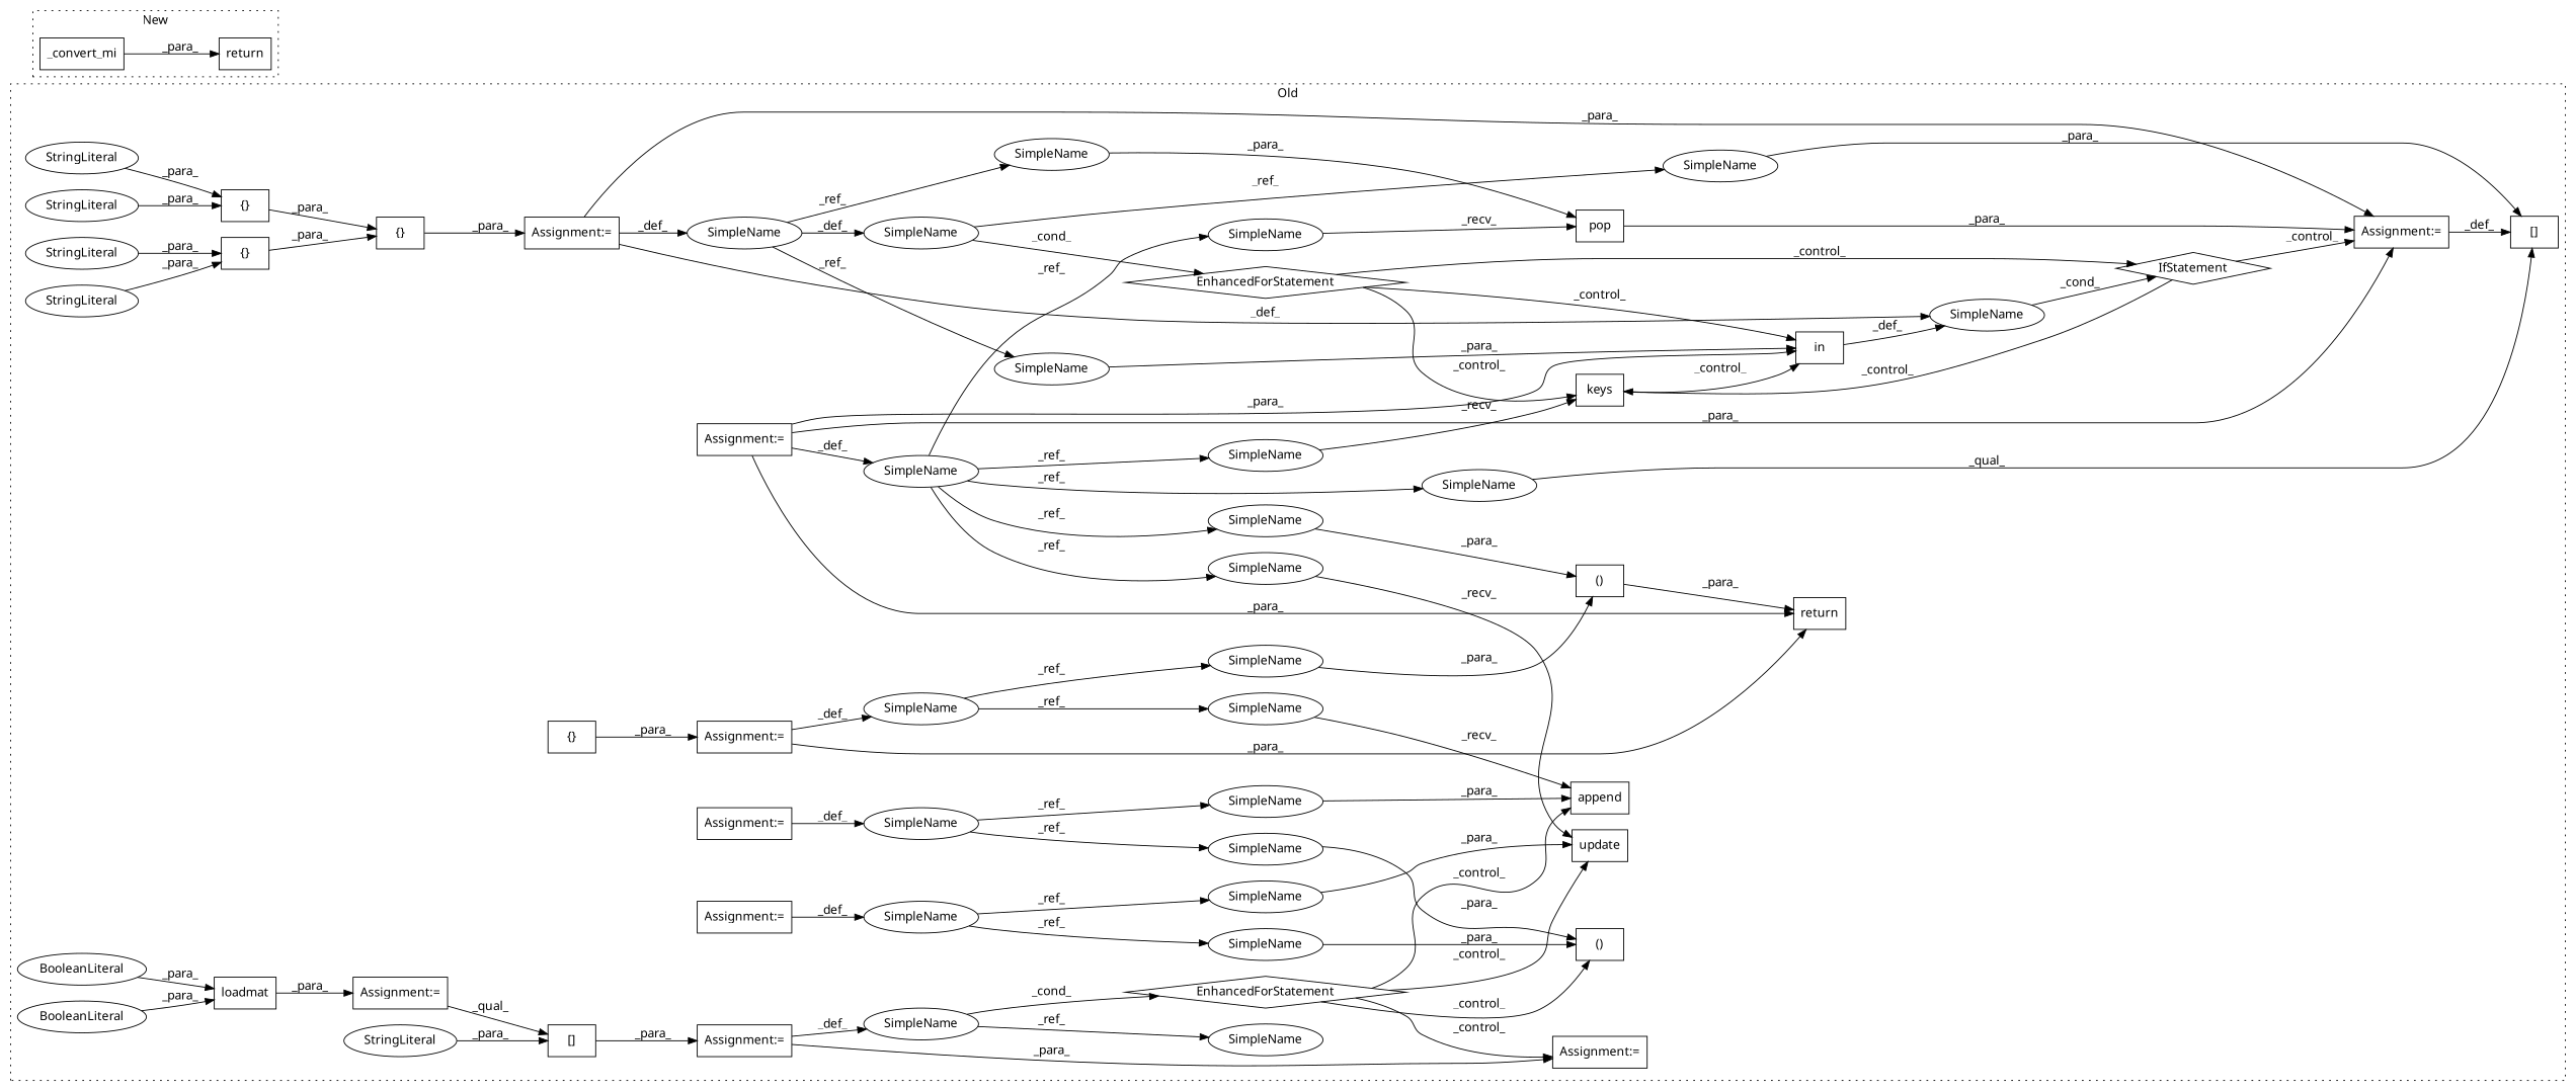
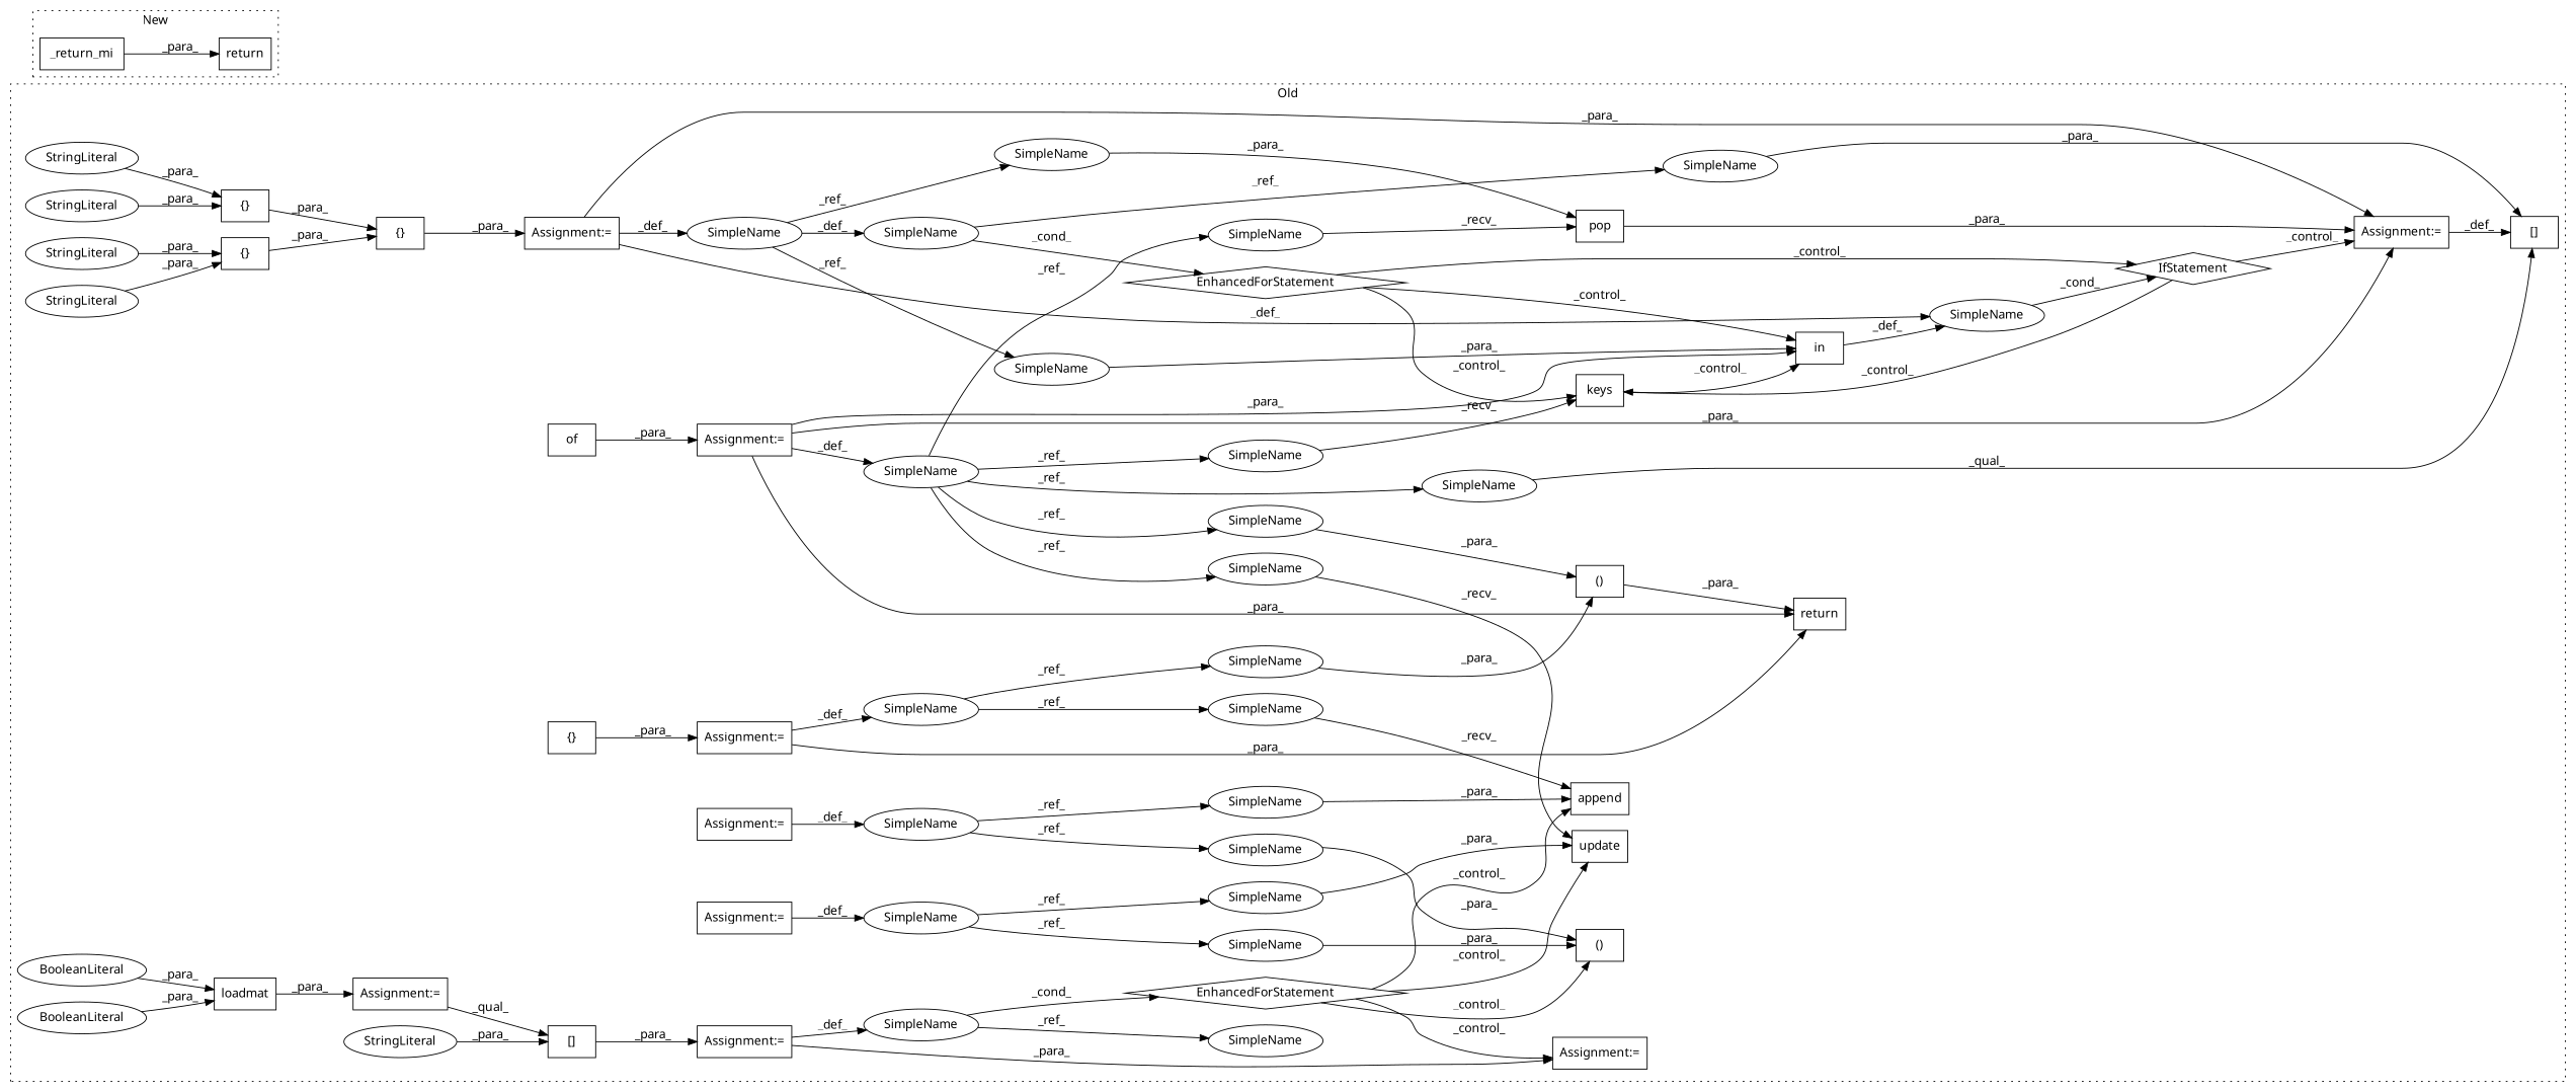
  digraph {
    fontname="Noto Sans"
    rankdir=LR
    node [a=42 fontname="Noto Sans" l=3 s="6155,6234" shape=ellipse]
    edge [fontname="Noto Sans"]
    n1 [a=70 l="57,2" label=EnhancedForStatement shape=diamond]
    n2 [a=106 l=19 label="()" s=6255 shape=box]
    n3 [label=SimpleName s=5259]
    n4 [a=32 l="7,1" label=update s="6364,6374" shape=box]
    n5 [l=8 label=SimpleName s=5970]
    n6 [a=32 l=6 label=keys s=6581 shape=box]
    n7 [a=106 l=25 label="()" s=6662 shape=box]
    n8 [a=4 l="1,1" label="{}" s="6517,6543" shape=box]
    n9 [a=2 l="9,1" label="[]" s="6599,6611" shape=box]
    n10 [a=4 l="1,1" label="{}" s="6491,6515" shape=box]
    n11 [a=105 l=22 label=in s=6565 shape=box]
    n12 [a=4 l=2 label="{}" s=5962 shape=box]
    n13 [a=70 l="68,2" label=EnhancedForStatement s="6395,6545" shape=diamond]
    n14 [a=4 l="1,1" label="{}" s="6490,6544" shape=box]
    n15 [label=SimpleName s=6455]
    n16 [a=32 l="4,1" label=pop s="6622,6629" shape=box]
    n17 [label=SimpleName s=6470]
    n18 [a=45 l=11 label=StringLiteral s=6492]
    n19 [a=45 l=12 label=StringLiteral s=6518]
    n20 [a=45 l=12 label=StringLiteral s=6531]
    n21 [a=45 l=11 label=StringLiteral s=6504]
    n22 [l=4 label=SimpleName s=5948]
    n23 [a=32 l="7,1" label=append s="6334,6344" shape=box]
    n24 [label=SimpleName l="" s=""]
    n25 [a=25 l="10,2" label=IfStatement s="6555,6587" shape=diamond]
+   n26 [a=32 l=4 label=of s=5983 shape=box]
    n27 [a=7 l=1 label="Assignment:=" s=6085 shape=box]
    n28 [a=7 label="Assignment:=" s=5259 shape=box]
    n29 [a=7 l="68,2" label="Assignment:=" s="6395,6545" shape=box]
    n30 [a=7 l=1 label="Assignment:=" s=6612 shape=box]
    n31 [a=7 l=2 label="Assignment:=" s=6274 shape=box]
    n32 [a=7 l=1 label="Assignment:=" s=5952 shape=box]
    n33 [a=7 l=1 label="Assignment:=" s=5978 shape=box]
    n34 [a=41 l=12 label=return s=6650 shape=box]
    n35 [label=SimpleName s=5313]
    n36 [a=7 label="Assignment:=" s=5313 shape=box]
    n37 [label=SimpleName s=6216]
    n38 [a=32 l="8,1" label=loadmat s="6086,6113" shape=box]
    n39 [a=9 l=5 label=BooleanLiteral s=6103]
    n40 [a=9 l=4 label=BooleanLiteral s=6109]
    n41 [a=7 l="57,2" label="Assignment:=" shape=box]
    n42 [a=2 l="5,1" label="[]" s="6222,6233" shape=box]
    n43 [a=45 l=6 label=StringLiteral s=6227]
    n44 [l=8 label=SimpleName s=6599]
    n45 [l=8 label=SimpleName s=6679]
    n46 [l=8 label=SimpleName s=6355]
    n47 [l=8 label=SimpleName s=6613]
    n48 [l=8 label=SimpleName s=6572]
    n49 [label=SimpleName s=6255]
    n50 [label=SimpleName s=6341]
    n51 [label=SimpleName s=6608]
    n52 [label=SimpleName s=6289]
    n53 [label=SimpleName s=6626]
    n54 [label=SimpleName s=6565]
    n55 [l=4 label=SimpleName s=6662]
    n56 [l=4 label=SimpleName s=6329]
    n57 [label=SimpleName s=6271]
    n58 [label=SimpleName s=6371]
    n59 [a=41 l=7 label=return s=4183 shape=box]
-   n60 [a=32 l="12,1" label=_convert_mi s="4190,4230" shape=box]
+   n60 [a=32 l="12,1" label=_return_mi s="4190,4230" shape=box]
    subgraph cluster_1 {
      label=Old
      style=dotted
      n1
      n2
      n3
      n4
      n5
      n6
      n7
      n8
      n9
      n10
      n11
      n12
      n13
      n14
      n15
      n16
      n17
      n18
      n19
      n20
      n21
      n22
      n23
      n24
      n25
+     n26
      n27
      n28
      n29
      n30
      n31
      n32
      n33
      n34
      n35
      n36
      n37
      n38
      n39
      n40
      n41
      n42
      n43
      n44
      n45
      n46
      n47
      n48
      n49
      n50
      n51
      n52
      n53
      n54
      n55
      n56
      n57
      n58
    }
    subgraph cluster_2 {
      label=New
      style=dotted
      n59
      n60
    }
    n1 -> n2 [label=_control_]
    n1 -> n4 [label=_control_]
    n1 -> n23 [label=_control_]
    n1 -> n31 [label=_control_]
    n3 -> n57 [label=_ref_]
    n3 -> n58 [label=_ref_]
    n5 -> n44 [label=_ref_]
    n5 -> n45 [label=_ref_]
    n5 -> n46 [label=_ref_]
    n5 -> n47 [label=_ref_]
    n5 -> n48 [label=_ref_]
    n6 -> n11 [label=_control_]
    n7 -> n34 [label=_para_]
    n8 -> n14 [label=_para_]
    n10 -> n14 [label=_para_]
    n11 -> n24 [label=_def_]
    n12 -> n32 [label=_para_]
    n13 -> n6 [label=_control_]
    n13 -> n11 [label=_control_]
    n13 -> n25 [label=_control_]
    n14 -> n29 [label=_para_]
    n15 -> n17 [label=_def_]
    n15 -> n53 [label=_ref_]
    n15 -> n54 [label=_ref_]
    n16 -> n30 [label=_para_]
    n17 -> n13 [label=_cond_]
    n17 -> n51 [label=_ref_]
    n18 -> n10 [label=_para_]
    n19 -> n8 [label=_para_]
    n20 -> n8 [label=_para_]
    n21 -> n10 [label=_para_]
    n22 -> n55 [label=_ref_]
    n22 -> n56 [label=_ref_]
    n24 -> n25 [label=_cond_]
    n25 -> n6 [label=_control_]
    n25 -> n30 [label=_control_]
+   n26 -> n33 [label=_para_]
    n27 -> n42 [label=_qual_]
    n28 -> n3 [label=_def_]
    n29 -> n15 [label=_def_]
    n29 -> n24 [label=_def_]
    n29 -> n30 [label=_para_]
    n30 -> n9 [label=_def_]
    n32 -> n22 [label=_def_]
    n32 -> n34 [label=_para_]
    n33 -> n5 [label=_def_]
    n33 -> n11 [label=_para_]
    n33 -> n30 [label=_para_]
    n33 -> n34 [label=_para_]
    n35 -> n49 [label=_ref_]
    n35 -> n50 [label=_ref_]
    n36 -> n35 [label=_def_]
    n37 -> n1 [label=_cond_]
    n37 -> n52 [label=_ref_]
    n38 -> n27 [label=_para_]
    n39 -> n38 [label=_para_]
    n40 -> n38 [label=_para_]
    n41 -> n31 [label=_para_]
    n41 -> n37 [label=_def_]
    n42 -> n41 [label=_para_]
    n43 -> n42 [label=_para_]
    n44 -> n9 [label=_qual_]
    n45 -> n7 [label=_para_]
    n46 -> n4 [label=_recv_]
    n47 -> n16 [label=_recv_]
    n48 -> n6 [label=_recv_]
    n49 -> n2 [label=_para_]
    n50 -> n23 [label=_para_]
    n51 -> n9 [label=_para_]
    n53 -> n16 [label=_para_]
    n54 -> n11 [label=_para_]
    n55 -> n7 [label=_para_]
    n56 -> n23 [label=_recv_]
    n57 -> n2 [label=_para_]
    n58 -> n4 [label=_para_]
    n60 -> n59 [label=_para_]
  }
